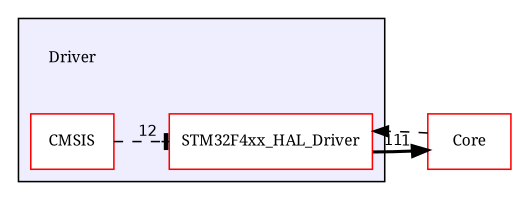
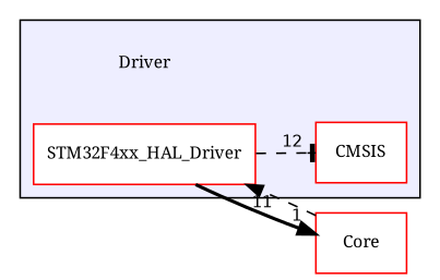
  digraph {
    compound=true
    fontname="Noto Serif"
    rankdir=LR
    node [fontname="Noto Serif" fontsize=10 shape=box color=red fillcolor=white style=filled]
    edge [arrowhead=normal fontname="Noto Serif" labeldistance=1.5 labelfontname=Helvetica labelfontsize=10 style=dashed]
    n1 [label=Driver shape=plaintext color="" fillcolor="" style=""]
    n2 [label=CMSIS]
    n3 [label=STM32F4xx_HAL_Driver]
    n4 [label=Core]
    subgraph cluster_1 {
      bgcolor="#eeeeff"
      pencolor=black
      n1
      n2
      n3
    }
-   n2 -> n3 [arrowhead=tee headlabel=12]
+   n3 -> n2 [arrowhead=tee headlabel=12]
    n3 -> n4 [headlabel=1 style=bold]
    n4 -> n3 [headlabel=11]
  }
